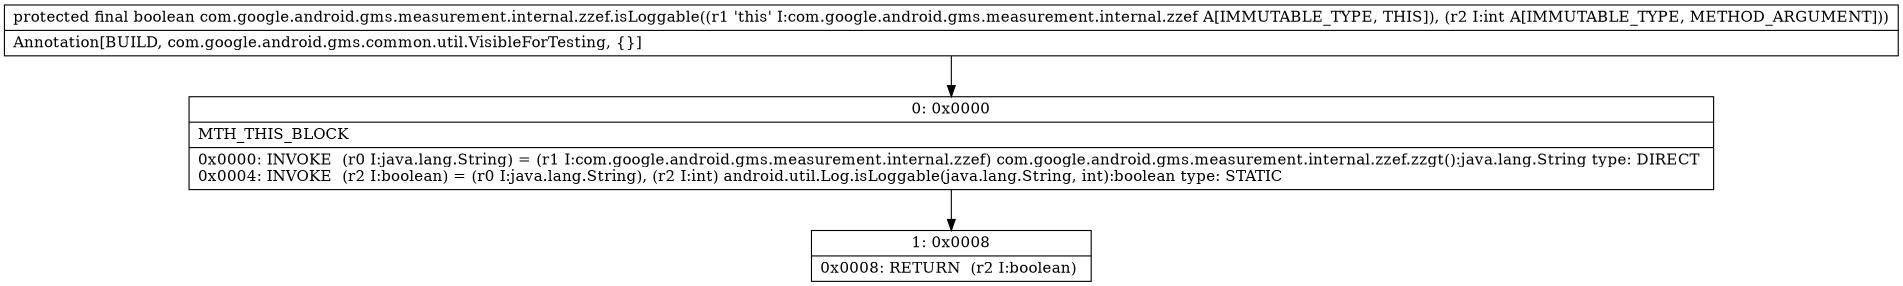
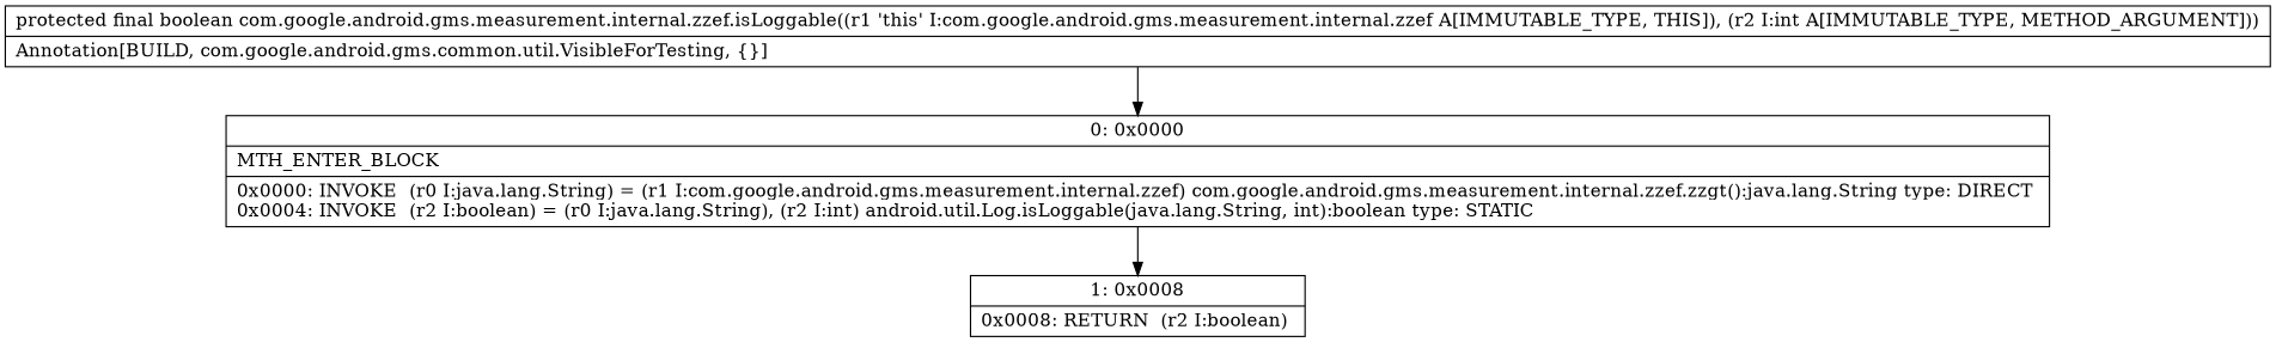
  digraph {
    node [shape=record]
-   n1 [label="{0\:\ 0x0000|MTH_THIS_BLOCK\l|0x0000: INVOKE  (r0 I:java.lang.String) = (r1 I:com.google.android.gms.measurement.internal.zzef) com.google.android.gms.measurement.internal.zzef.zzgt():java.lang.String type: DIRECT \l0x0004: INVOKE  (r2 I:boolean) = (r0 I:java.lang.String), (r2 I:int) android.util.Log.isLoggable(java.lang.String, int):boolean type: STATIC \l}"]
+   n1 [label="{0\:\ 0x0000|MTH_ENTER_BLOCK\l|0x0000: INVOKE  (r0 I:java.lang.String) = (r1 I:com.google.android.gms.measurement.internal.zzef) com.google.android.gms.measurement.internal.zzef.zzgt():java.lang.String type: DIRECT \l0x0004: INVOKE  (r2 I:boolean) = (r0 I:java.lang.String), (r2 I:int) android.util.Log.isLoggable(java.lang.String, int):boolean type: STATIC \l}"]
    n2 [label="{1\:\ 0x0008|0x0008: RETURN  (r2 I:boolean) \l}"]
    n3 [label="{protected final boolean com.google.android.gms.measurement.internal.zzef.isLoggable((r1 'this' I:com.google.android.gms.measurement.internal.zzef A[IMMUTABLE_TYPE, THIS]), (r2 I:int A[IMMUTABLE_TYPE, METHOD_ARGUMENT]))  | Annotation[BUILD, com.google.android.gms.common.util.VisibleForTesting, \{\}]\l}"]
    n1 -> n2
    n3 -> n1
  }
